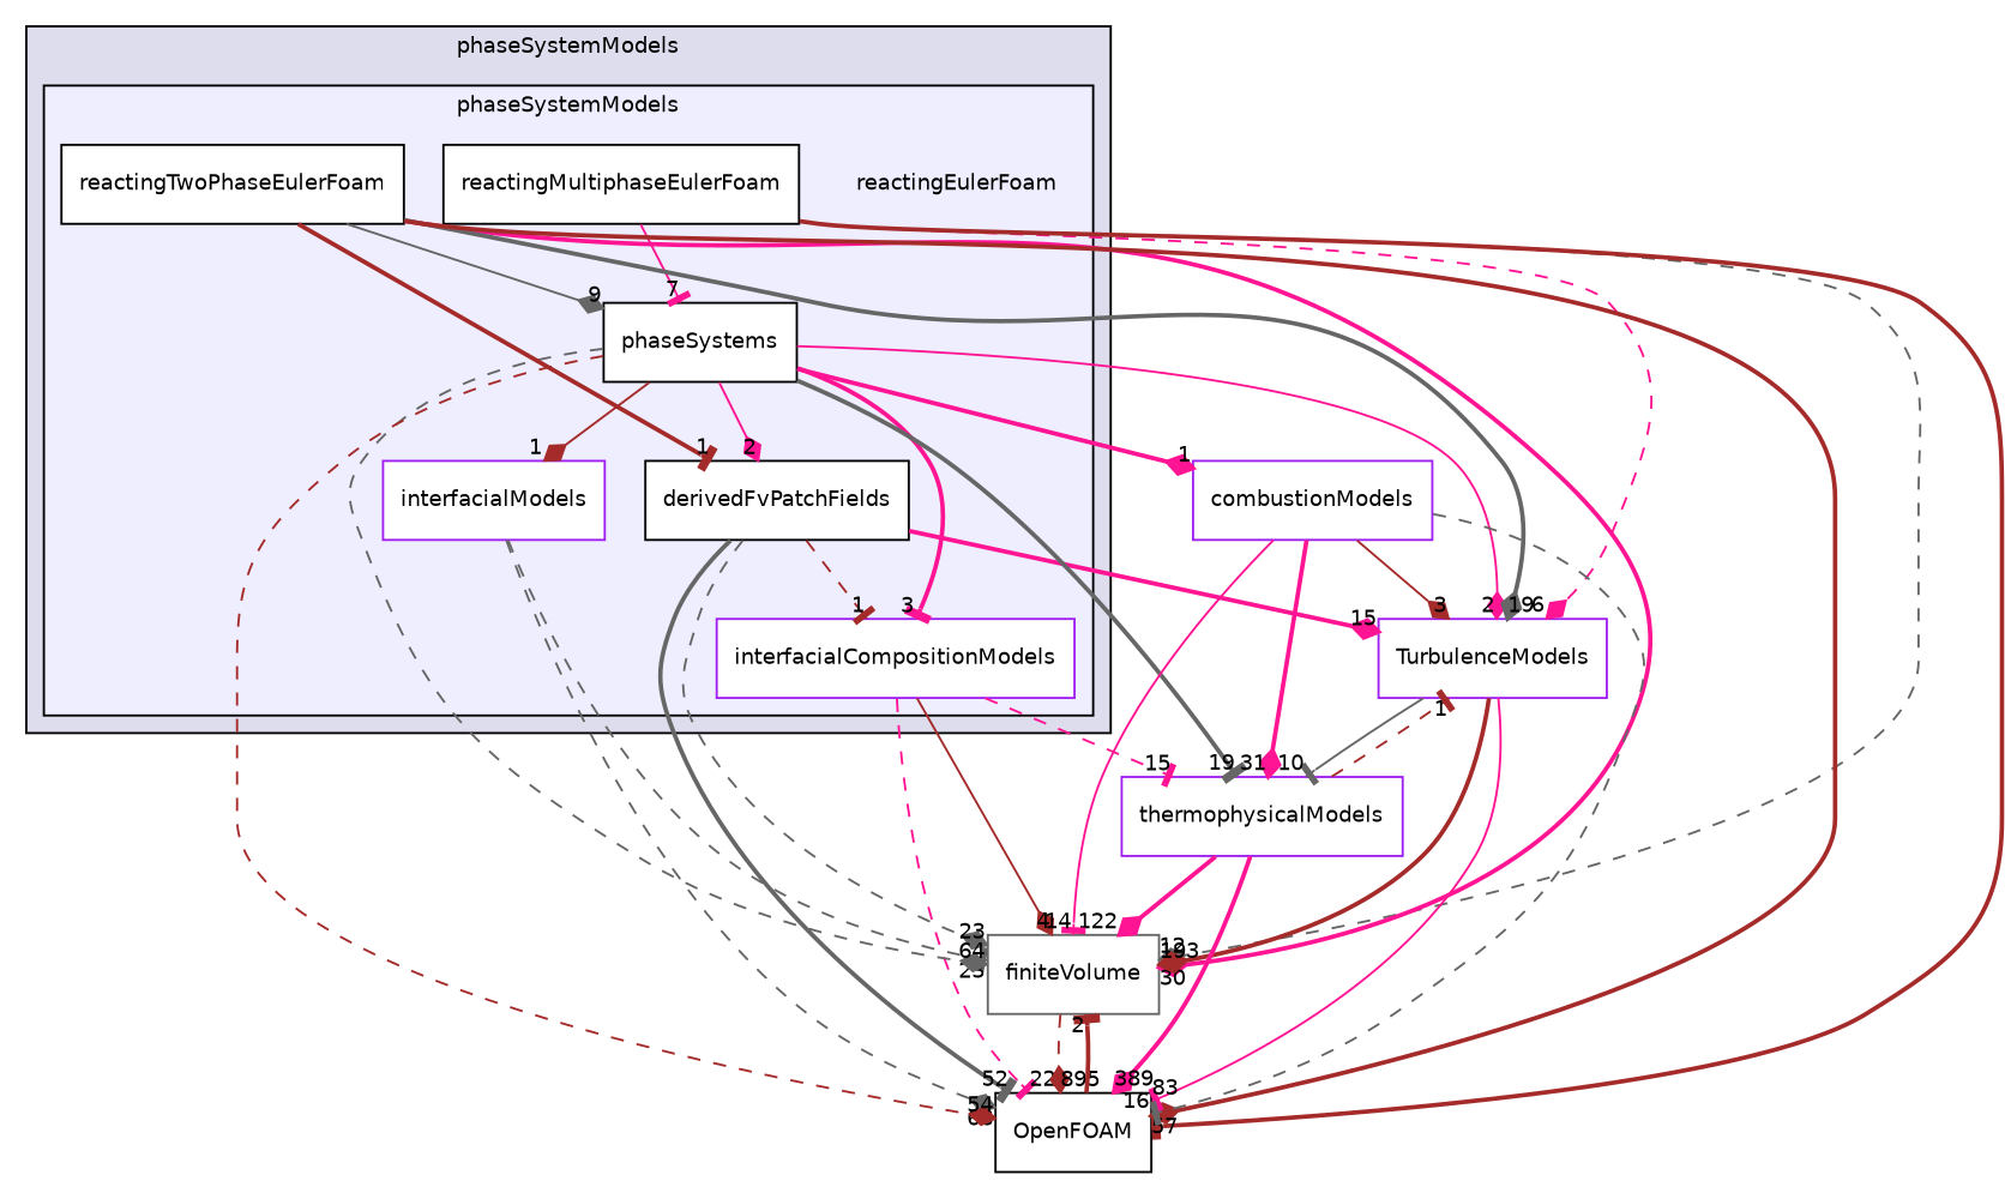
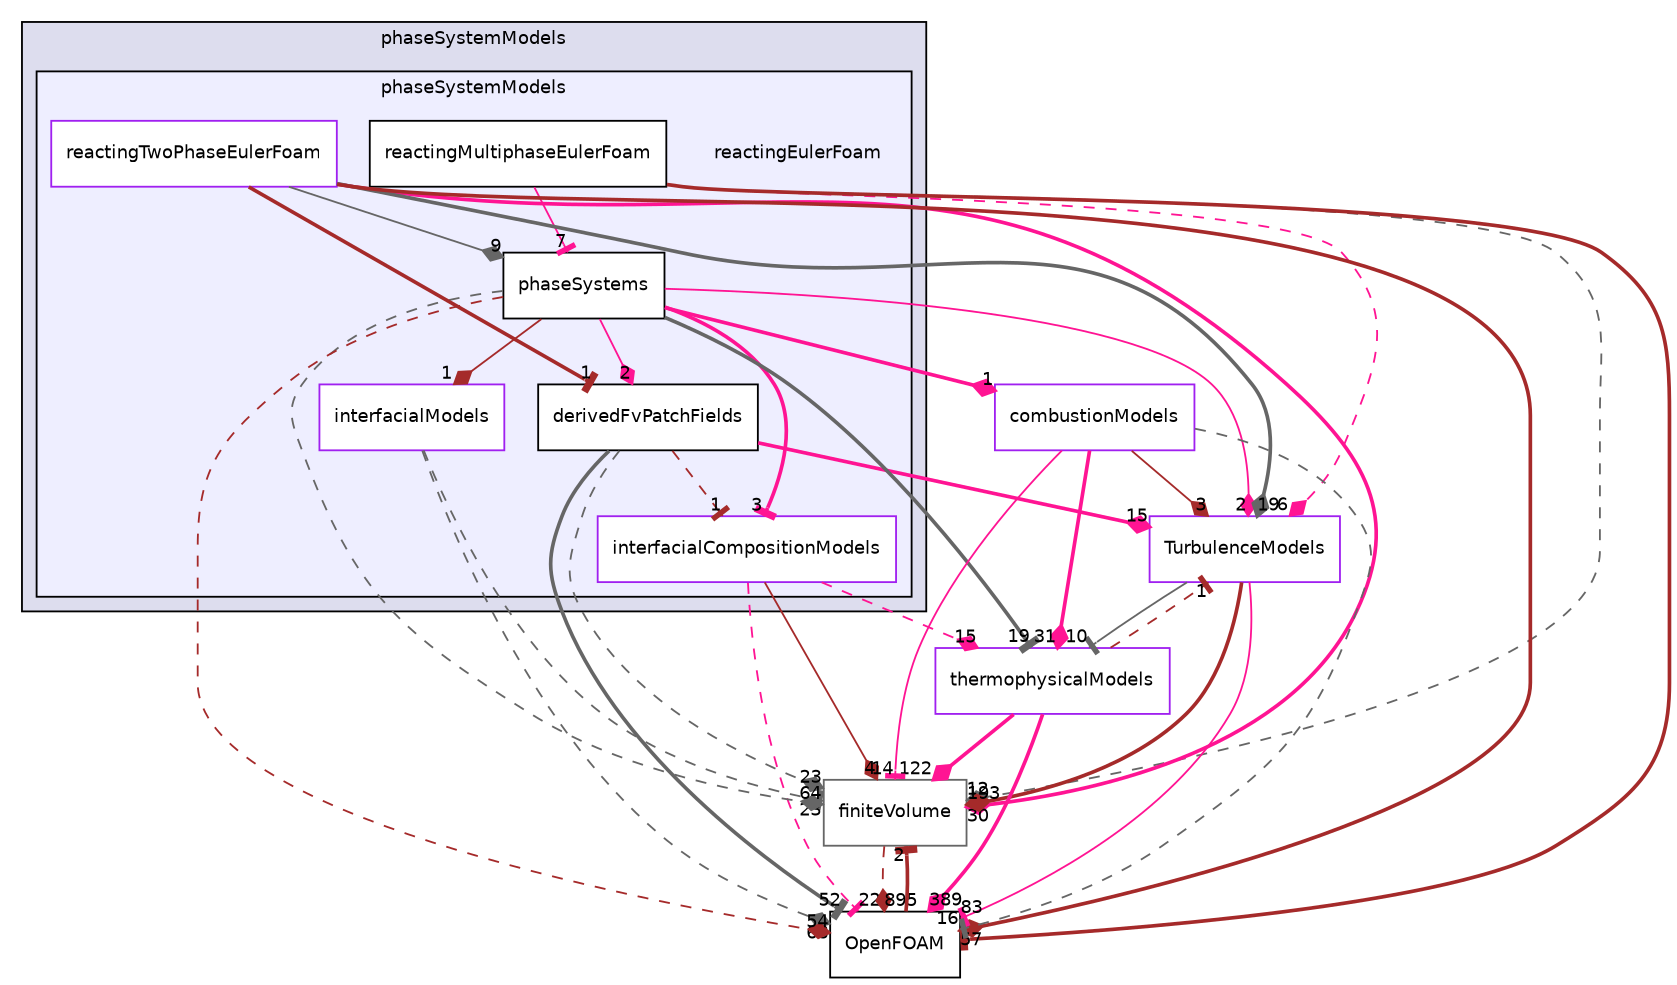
  digraph {
    compound=true
    node [fontname=Helvetica fontsize=10 shape=box color=purple]
    edge [headlabel=1 labeldistance=1.5 labelfontname=Helvetica labelfontsize=10 color=deeppink style=bold arrowhead=diamond]
    n1 [label=reactingEulerFoam shape=plaintext]
    n2 [color=black fillcolor=white label=derivedFvPatchFields style=filled]
    n3 [fillcolor=white label=interfacialCompositionModels style=filled]
    n4 [fillcolor=white label=interfacialModels style=filled]
    n5 [color=black fillcolor=white label=phaseSystems style=filled]
    n6 [color=black fillcolor=white label=reactingMultiphaseEulerFoam style=filled]
-   n7 [color=black fillcolor=white label=reactingTwoPhaseEulerFoam style=filled]
+   n7 [fillcolor=white label=reactingTwoPhaseEulerFoam style=filled]
    n8 [color=gray40 label=finiteVolume]
    n9 [label=TurbulenceModels]
    n10 [color=black label=OpenFOAM]
    n11 [label=thermophysicalModels]
    n12 [label=combustionModels]
    subgraph cluster_1 {
      bgcolor="#ddddee"
      fontname=Helvetica
      fontsize=10
      label=phaseSystemModels
      pencolor=black
      subgraph cluster_2 {
        bgcolor="#eeeeff"
        fontname=Helvetica
        fontsize=10
        pencolor=black
        n1
        n2
        n3
        n4
        n5
        n6
        n7
      }
    }
    n2 -> n3 [color=brown style=dashed arrowhead=tee]
    n2 -> n8 [headlabel=23 color=gray40 style=dashed]
    n2 -> n9 [headlabel=15]
    n2 -> n10 [headlabel=52 color=gray40 arrowhead=tee]
    n3 -> n8 [headlabel=4 color=brown style=solid]
    n3 -> n10 [headlabel=22 style=dashed arrowhead=tee]
-   n3 -> n11 [headlabel=15 style=dashed arrowhead=tee]
+   n3 -> n11 [headlabel=15 style=dashed]
    n4 -> n8 [headlabel=23 color=gray40 style=dashed arrowhead=tee]
    n4 -> n10 [headlabel=68 color=gray40 style=dashed]
    n5 -> n2 [headlabel=2 style=solid]
    n5 -> n3 [headlabel=3 arrowhead=tee]
    n5 -> n4 [color=brown style=solid]
    n5 -> n8 [headlabel=64 color=gray40 style=dashed]
    n5 -> n9 [headlabel=2 style=solid]
    n5 -> n10 [headlabel=54 color=brown style=dashed]
    n5 -> n11 [headlabel=19 color=gray40 arrowhead=tee]
    n5 -> n12
    n6 -> n5 [headlabel=7 style=solid arrowhead=tee]
    n6 -> n8 [headlabel=12 color=gray40 style=dashed]
    n6 -> n9 [headlabel=6 style=dashed]
    n6 -> n10 [headlabel=5 color=brown arrowhead=tee]
    n7 -> n2 [color=brown arrowhead=tee]
    n7 -> n5 [headlabel=9 color=gray40 style=solid]
    n7 -> n8 [headlabel=30]
    n7 -> n9 [headlabel=19 color=gray40]
    n7 -> n10 [headlabel=57 color=brown]
    n8 -> n10 [headlabel=895 color=brown style=dashed]
    n9 -> n8 [headlabel=193 color=brown]
    n9 -> n10 [headlabel=83 style=solid arrowhead=tee]
    n9 -> n11 [headlabel=10 color=gray40 style=solid arrowhead=tee]
    n10 -> n8 [headlabel=2 color=brown arrowhead=tee]
    n11 -> n8 [headlabel=122]
    n11 -> n9 [color=brown style=dashed arrowhead=tee]
    n11 -> n10 [headlabel=389]
    n12 -> n8 [headlabel=14 style=solid arrowhead=tee]
    n12 -> n9 [headlabel=3 color=brown style=solid]
    n12 -> n10 [headlabel=16 color=gray40 style=dashed arrowhead=tee]
    n12 -> n11 [headlabel=31]
  }
